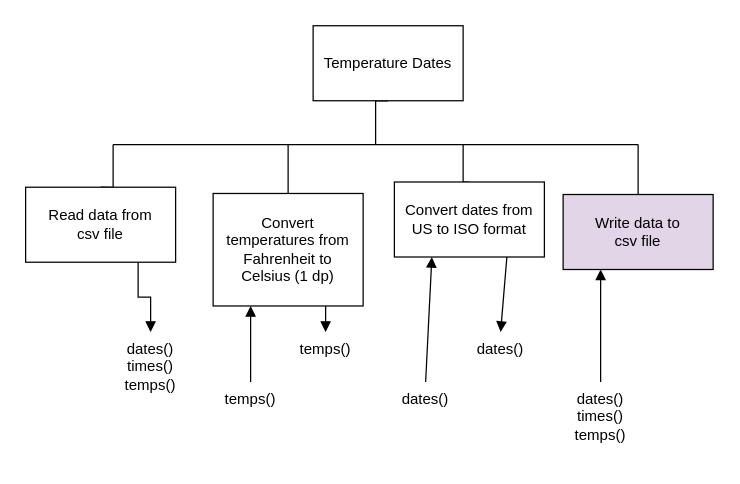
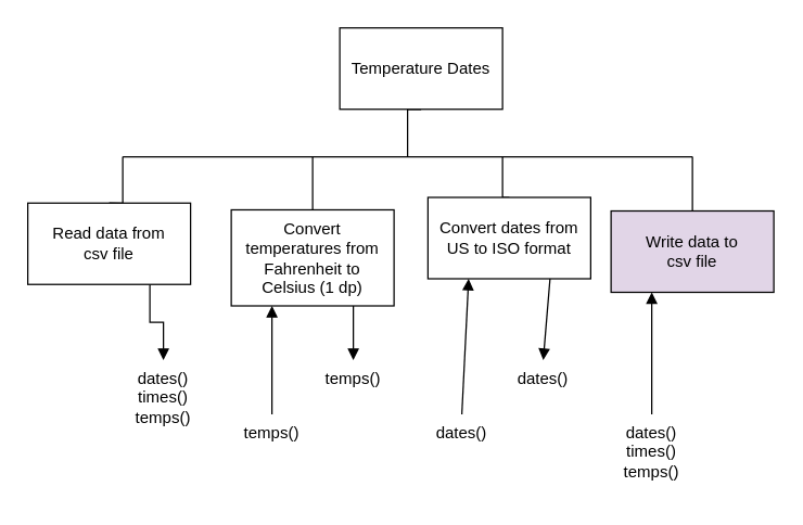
  <mxCell id="0" />
  <mxCell id="1" parent="0" />
  <mxCell id="2" style="edgeStyle=orthogonalEdgeStyle;rounded=0;orthogonalLoop=1;jettySize=auto;html=1;exitX=0.5;exitY=1;exitDx=0;exitDy=0;endArrow=none;endFill=0;spacingLeft=4;spacingBottom=0;spacingRight=4;" parent="1" source="3" edge="1"><mxGeometry relative="1" as="geometry"><mxPoint x="300" y="115" as="targetPoint" /></mxGeometry></mxCell>
  <mxCell id="3" value="Temperature Dates" style="rounded=0;whiteSpace=wrap;html=1;fillColor=default;strokeColor=default;fontColor=default;spacingLeft=4;spacingBottom=0;spacingRight=4;" parent="1" vertex="1"><mxGeometry x="250" y="20" width="120" height="60" as="geometry" /></mxCell>
  <mxCell id="4" style="edgeStyle=orthogonalEdgeStyle;rounded=0;orthogonalLoop=1;jettySize=auto;html=1;exitX=0.5;exitY=0;exitDx=0;exitDy=0;labelBackgroundColor=default;fontColor=default;endArrow=none;endFill=0;strokeColor=default;spacingLeft=4;spacingBottom=0;spacingRight=4;" parent="1" source="6" edge="1"><mxGeometry relative="1" as="geometry"><mxPoint x="90" y="115" as="targetPoint" /></mxGeometry></mxCell>
  <mxCell id="5" style="edgeStyle=orthogonalEdgeStyle;rounded=0;orthogonalLoop=1;jettySize=auto;html=1;exitX=0.75;exitY=1;exitDx=0;exitDy=0;endArrow=block;endFill=1;entryX=0.5;entryY=0;entryDx=0;entryDy=0;spacingLeft=4;spacingBottom=0;spacingRight=4;" parent="1" source="6" target="15" edge="1"><mxGeometry relative="1" as="geometry"><mxPoint x="120" y="245" as="targetPoint" /></mxGeometry></mxCell>
  <mxCell id="6" value="Read data from&lt;br&gt;csv file" style="rounded=0;whiteSpace=wrap;html=1;strokeColor=default;labelBackgroundColor=none;fontColor=default;spacingLeft=4;spacingBottom=0;spacingRight=4;" parent="1" vertex="1"><mxGeometry x="20" y="149.18" width="120" height="60" as="geometry" /></mxCell>
  <mxCell id="7" style="edgeStyle=orthogonalEdgeStyle;rounded=0;orthogonalLoop=1;jettySize=auto;html=1;exitX=0.5;exitY=0;exitDx=0;exitDy=0;labelBackgroundColor=default;fontColor=default;endArrow=none;endFill=0;strokeColor=default;spacingLeft=4;spacingBottom=0;spacingRight=4;" parent="1" source="9" edge="1"><mxGeometry relative="1" as="geometry"><mxPoint x="510" y="115" as="targetPoint" /><Array as="points"><mxPoint x="510" y="115" /></Array></mxGeometry></mxCell>
  <mxCell id="8" style="edgeStyle=orthogonalEdgeStyle;rounded=0;orthogonalLoop=1;jettySize=auto;html=1;exitX=0.25;exitY=1;exitDx=0;exitDy=0;endArrow=none;endFill=0;startArrow=block;startFill=1;spacingLeft=4;spacingBottom=0;spacingRight=4;entryX=0.5;entryY=0;entryDx=0;entryDy=0;" parent="1" source="9" edge="1" target="22"><mxGeometry relative="1" as="geometry"><mxPoint x="479.857" y="255" as="targetPoint" /></mxGeometry></mxCell>
  <mxCell id="9" value="Write data to&lt;br&gt;csv file" style="rounded=0;whiteSpace=wrap;html=1;strokeColor=default;labelBackgroundColor=none;fontColor=default;spacingLeft=4;spacingBottom=0;spacingRight=4;fillColor=#e1d5e7;" parent="1" vertex="1"><mxGeometry x="450" y="155" width="120" height="60" as="geometry" /></mxCell>
  <mxCell id="10" value="" style="endArrow=none;html=1;strokeColor=default;labelBackgroundColor=default;fontColor=default;spacingLeft=4;spacingBottom=0;spacingRight=4;" parent="1" edge="1"><mxGeometry width="50" height="50" relative="1" as="geometry"><mxPoint x="90" y="115" as="sourcePoint" /><mxPoint x="510" y="115" as="targetPoint" /></mxGeometry></mxCell>
  <mxCell id="11" style="edgeStyle=orthogonalEdgeStyle;rounded=0;orthogonalLoop=1;jettySize=auto;html=1;exitX=0.5;exitY=0;exitDx=0;exitDy=0;endArrow=none;endFill=0;spacingLeft=4;spacingBottom=0;spacingRight=4;" parent="1" source="14" edge="1"><mxGeometry relative="1" as="geometry"><mxPoint x="230" y="115" as="targetPoint" /></mxGeometry></mxCell>
  <mxCell id="12" style="edgeStyle=orthogonalEdgeStyle;rounded=0;orthogonalLoop=1;jettySize=auto;html=1;exitX=0.25;exitY=1;exitDx=0;exitDy=0;entryX=0.5;entryY=0;entryDx=0;entryDy=0;endArrow=none;endFill=0;startArrow=block;startFill=1;spacingBottom=0;" edge="1" parent="1" source="14" target="21"><mxGeometry relative="1" as="geometry" /></mxCell>
  <mxCell id="13" style="rounded=0;orthogonalLoop=1;jettySize=auto;html=1;exitX=0.75;exitY=1;exitDx=0;exitDy=0;entryX=0.5;entryY=0;entryDx=0;entryDy=0;endArrow=block;endFill=1;spacingBottom=0;" edge="1" parent="1" source="14" target="20"><mxGeometry relative="1" as="geometry" /></mxCell>
- <mxCell id="14" value="Convert temperatures from Fahrenheit to Celsius (1 dp)" style="rounded=0;whiteSpace=wrap;html=1;fontColor=default;spacingLeft=4;spacingBottom=0;spacingRight=4;" parent="1" vertex="1"><mxGeometry x="170" y="154.18" width="120" height="90" as="geometry" /></mxCell>
+ <mxCell id="14" value="Convert temperatures from Fahrenheit to Celsius (1 dp)" style="rounded=0;whiteSpace=wrap;html=1;fontColor=default;spacingLeft=4;spacingBottom=0;spacingRight=4;" parent="1" vertex="1"><mxGeometry x="170" y="154.18" width="120" height="70.82" as="geometry" /></mxCell>
  <mxCell id="15" value="dates()&lt;br&gt;times()&lt;br&gt;temps()" style="text;html=1;strokeColor=none;fillColor=none;align=center;verticalAlign=top;whiteSpace=wrap;rounded=0;spacingLeft=4;spacingBottom=0;spacingRight=4;" parent="1" vertex="1"><mxGeometry x="90" y="265" width="60" height="60" as="geometry" /></mxCell>
  <mxCell id="16" style="edgeStyle=orthogonalEdgeStyle;rounded=0;orthogonalLoop=1;jettySize=auto;html=1;exitX=0.5;exitY=0;exitDx=0;exitDy=0;endArrow=none;endFill=0;spacingLeft=4;spacingBottom=0;spacingRight=4;" parent="1" source="19" edge="1"><mxGeometry relative="1" as="geometry"><mxPoint x="370" y="115" as="targetPoint" /></mxGeometry></mxCell>
  <mxCell id="17" style="edgeStyle=none;shape=connector;rounded=0;orthogonalLoop=1;jettySize=auto;html=1;exitX=0.25;exitY=1;exitDx=0;exitDy=0;entryX=0.5;entryY=0;entryDx=0;entryDy=0;labelBackgroundColor=default;strokeColor=default;align=center;verticalAlign=middle;fontFamily=Helvetica;fontSize=11;fontColor=default;endArrow=none;endFill=0;startArrow=block;startFill=1;spacingBottom=0;" edge="1" parent="1" source="19" target="23"><mxGeometry relative="1" as="geometry" /></mxCell>
  <mxCell id="18" style="edgeStyle=none;shape=connector;rounded=0;orthogonalLoop=1;jettySize=auto;html=1;exitX=0.75;exitY=1;exitDx=0;exitDy=0;entryX=0.5;entryY=0;entryDx=0;entryDy=0;labelBackgroundColor=default;strokeColor=default;align=center;verticalAlign=middle;fontFamily=Helvetica;fontSize=11;fontColor=default;endArrow=block;endFill=1;spacingBottom=0;" edge="1" parent="1" source="19" target="24"><mxGeometry relative="1" as="geometry" /></mxCell>
  <mxCell id="19" value="Convert dates from US to ISO format" style="rounded=0;whiteSpace=wrap;html=1;fontColor=default;spacingLeft=4;spacingBottom=0;spacingRight=4;" parent="1" vertex="1"><mxGeometry x="315" y="145" width="120" height="60" as="geometry" /></mxCell>
  <mxCell id="20" value="temps()" style="text;html=1;strokeColor=none;fillColor=none;align=center;verticalAlign=top;whiteSpace=wrap;rounded=0;spacingLeft=4;spacingBottom=0;spacingRight=4;" vertex="1" parent="1"><mxGeometry x="230" y="265" width="60" height="30" as="geometry" /></mxCell>
  <mxCell id="21" value="temps()" style="text;html=1;strokeColor=none;fillColor=none;align=center;verticalAlign=top;whiteSpace=wrap;rounded=0;spacingLeft=4;spacingBottom=0;spacingRight=4;" vertex="1" parent="1"><mxGeometry x="170" y="305" width="60" height="30" as="geometry" /></mxCell>
  <mxCell id="22" value="dates()&lt;br&gt;times()&lt;br&gt;temps()" style="text;html=1;strokeColor=none;fillColor=none;align=center;verticalAlign=top;whiteSpace=wrap;rounded=0;spacingLeft=4;spacingBottom=0;spacingRight=4;" vertex="1" parent="1"><mxGeometry x="450" y="305" width="60" height="60" as="geometry" /></mxCell>
  <mxCell id="23" value="dates()" style="text;html=1;strokeColor=none;fillColor=none;align=center;verticalAlign=top;whiteSpace=wrap;rounded=0;spacingLeft=4;spacingBottom=0;spacingRight=4;" vertex="1" parent="1"><mxGeometry x="310" y="305" width="60" height="30" as="geometry" /></mxCell>
  <mxCell id="24" value="dates()" style="text;html=1;strokeColor=none;fillColor=none;align=center;verticalAlign=top;whiteSpace=wrap;rounded=0;spacingLeft=4;spacingBottom=0;spacingRight=4;" vertex="1" parent="1"><mxGeometry x="370" y="265" width="60" height="30" as="geometry" /></mxCell>
